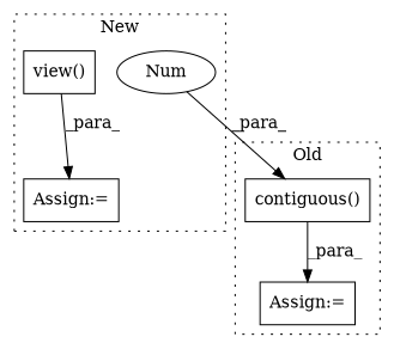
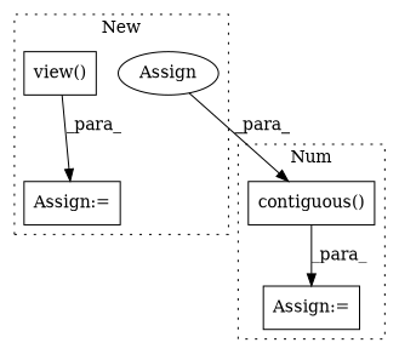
  digraph {
    node [a=75 shape=box]
    n1 [l=32 label="contiguous()" s=2781]
    n2 [a=68 l=4 label="Assign:=" s=2777]
    n3 [l="18,1" label="view()" s="4108,4153"]
-   n4 [a=76 l=2 label=Num s=4129 shape=ellipse]
+   n4 [a=76 l=2 label=Assign s=4129 shape=ellipse]
    n5 [a=68 l=3 label="Assign:=" s=4105]
    subgraph cluster_1 {
-     label=Old
+     label=Num
      style=dotted
      n1
      n2
    }
    subgraph cluster_2 {
      label=New
      style=dotted
      n3
      n4
      n5
    }
    n1 -> n2 [label=_para_]
    n3 -> n5 [label=_para_]
    n4 -> n1 [label=_para_]
  }
